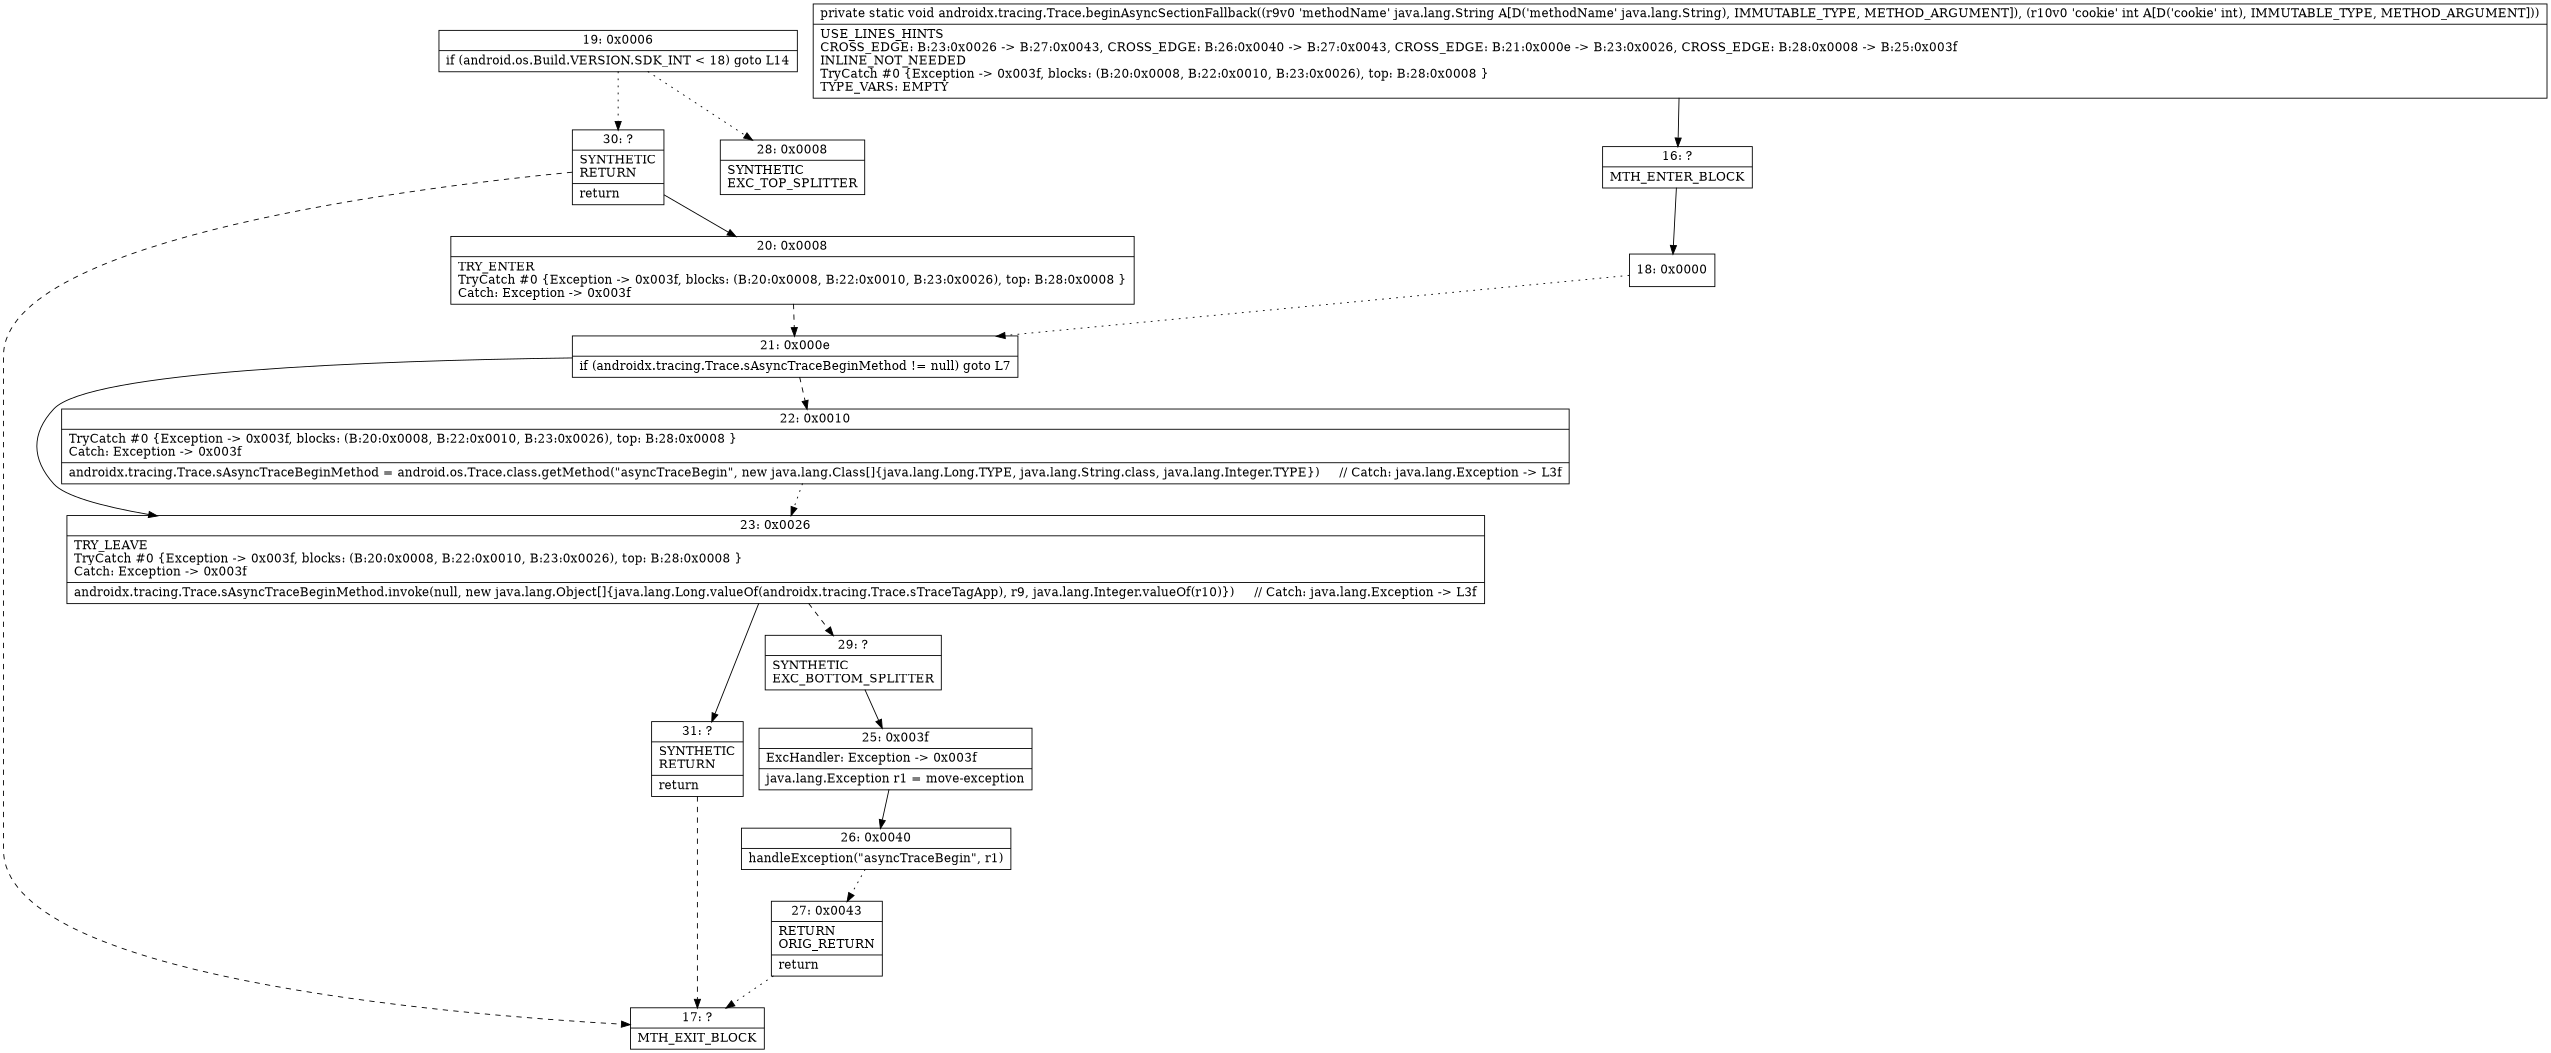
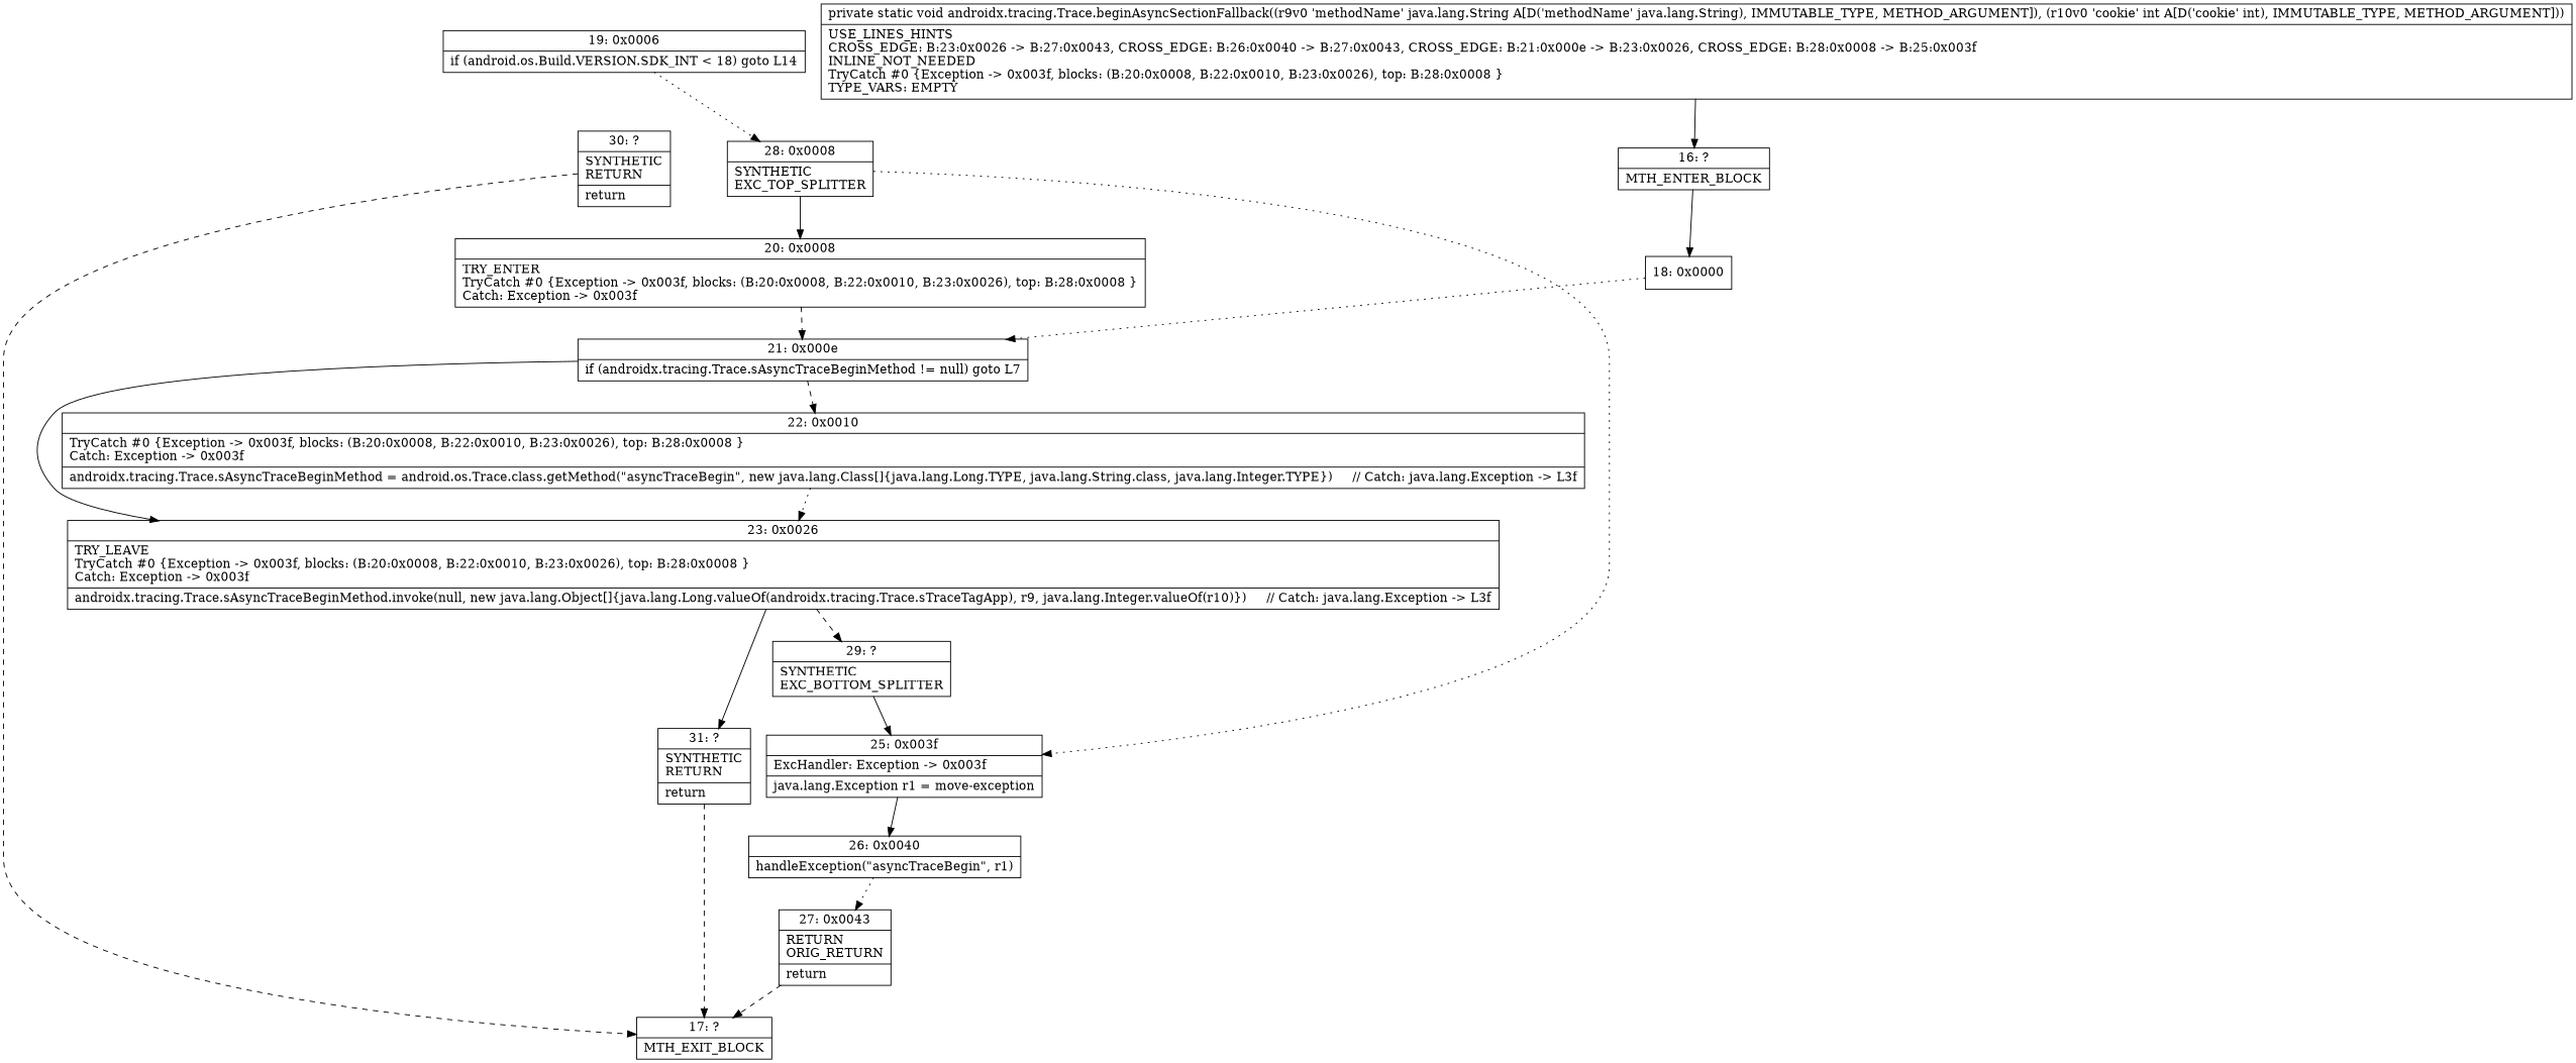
  digraph {
    node [shape=record]
    edge [style=solid]
    n1 [label="{16\:\ ?|MTH_ENTER_BLOCK\l}"]
    n2 [label="{18\:\ 0x0000}"]
    n3 [label="{21\:\ 0x000e|if (androidx.tracing.Trace.sAsyncTraceBeginMethod != null) goto L7\l}"]
    n4 [label="{19\:\ 0x0006|if (android.os.Build.VERSION.SDK_INT \< 18) goto L14\l}"]
    n5 [label="{28\:\ 0x0008|SYNTHETIC\lEXC_TOP_SPLITTER\l}"]
    n6 [label="{30\:\ ?|SYNTHETIC\lRETURN\l|return\l}"]
    n7 [label="{20\:\ 0x0008|TRY_ENTER\lTryCatch #0 \{Exception \-\> 0x003f, blocks: (B:20:0x0008, B:22:0x0010, B:23:0x0026), top: B:28:0x0008 \}\lCatch: Exception \-\> 0x003f\l}"]
    n8 [label="{25\:\ 0x003f|ExcHandler: Exception \-\> 0x003f\l|java.lang.Exception r1 = move\-exception\l}"]
    n9 [label="{17\:\ ?|MTH_EXIT_BLOCK\l}"]
    n10 [label="{26\:\ 0x0040|handleException(\"asyncTraceBegin\", r1)\l}"]
    n11 [label="{22\:\ 0x0010|TryCatch #0 \{Exception \-\> 0x003f, blocks: (B:20:0x0008, B:22:0x0010, B:23:0x0026), top: B:28:0x0008 \}\lCatch: Exception \-\> 0x003f\l|androidx.tracing.Trace.sAsyncTraceBeginMethod = android.os.Trace.class.getMethod(\"asyncTraceBegin\", new java.lang.Class[]\{java.lang.Long.TYPE, java.lang.String.class, java.lang.Integer.TYPE\})     \/\/ Catch: java.lang.Exception \-\> L3f\l}"]
    n12 [label="{23\:\ 0x0026|TRY_LEAVE\lTryCatch #0 \{Exception \-\> 0x003f, blocks: (B:20:0x0008, B:22:0x0010, B:23:0x0026), top: B:28:0x0008 \}\lCatch: Exception \-\> 0x003f\l|androidx.tracing.Trace.sAsyncTraceBeginMethod.invoke(null, new java.lang.Object[]\{java.lang.Long.valueOf(androidx.tracing.Trace.sTraceTagApp), r9, java.lang.Integer.valueOf(r10)\})     \/\/ Catch: java.lang.Exception \-\> L3f\l}"]
    n13 [label="{29\:\ ?|SYNTHETIC\lEXC_BOTTOM_SPLITTER\l}"]
    n14 [label="{31\:\ ?|SYNTHETIC\lRETURN\l|return\l}"]
    n15 [label="{27\:\ 0x0043|RETURN\lORIG_RETURN\l|return\l}"]
    n16 [label="{private static void androidx.tracing.Trace.beginAsyncSectionFallback((r9v0 'methodName' java.lang.String A[D('methodName' java.lang.String), IMMUTABLE_TYPE, METHOD_ARGUMENT]), (r10v0 'cookie' int A[D('cookie' int), IMMUTABLE_TYPE, METHOD_ARGUMENT]))  | USE_LINES_HINTS\lCROSS_EDGE: B:23:0x0026 \-\> B:27:0x0043, CROSS_EDGE: B:26:0x0040 \-\> B:27:0x0043, CROSS_EDGE: B:21:0x000e \-\> B:23:0x0026, CROSS_EDGE: B:28:0x0008 \-\> B:25:0x003f\lINLINE_NOT_NEEDED\lTryCatch #0 \{Exception \-\> 0x003f, blocks: (B:20:0x0008, B:22:0x0010, B:23:0x0026), top: B:28:0x0008 \}\lTYPE_VARS: EMPTY\l}"]
    n1 -> n2
    n2 -> n3 [style=dotted]
    n3 -> n11 [style=dashed]
    n3 -> n12
    n4 -> n5 [style=dotted]
-   n4 -> n6 [style=dotted]
-   n6 -> n7
+   n5 -> n7
+   n5 -> n8 [style=dotted]
    n6 -> n9 [style=dashed]
    n7 -> n3 [style=dashed]
    n8 -> n10
    n10 -> n15 [style=dotted]
    n11 -> n12 [style=dotted]
    n12 -> n13 [style=dashed]
    n12 -> n14
    n13 -> n8
    n14 -> n9 [style=dashed]
-   n15 -> n9 [style=dotted]
+   n15 -> n9 [style=dashed]
    n16 -> n1
  }
